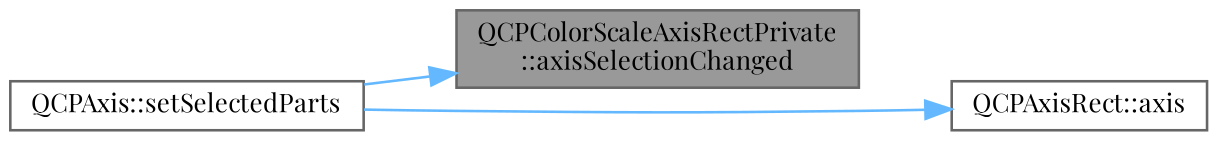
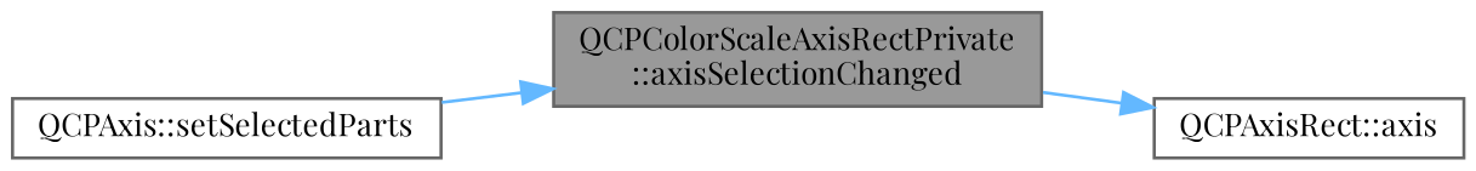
  digraph {
    fontname="Playfair Display"
    rankdir=LR
    node [color=grey40 fillcolor=white fontname="Playfair Display" fontsize=10 shape=box style=filled]
    edge [color=steelblue1 fontname="Playfair Display" fontsize=10 labelfontname=Helvetica labelfontsize=10 style=solid]
    n1 [color=gray40 fillcolor=grey60 fontcolor=black height=0.2 label="QCPColorScaleAxisRectPrivate\l::axisSelectionChanged" width=0.4]
    n2 [height=0.2 label="QCPAxisRect::axis" width=0.4]
    n3 [height=0.2 label="QCPAxis::setSelectedParts" width=0.4]
-   n3 -> n2
+   n1 -> n2
    n3 -> n1
  }
